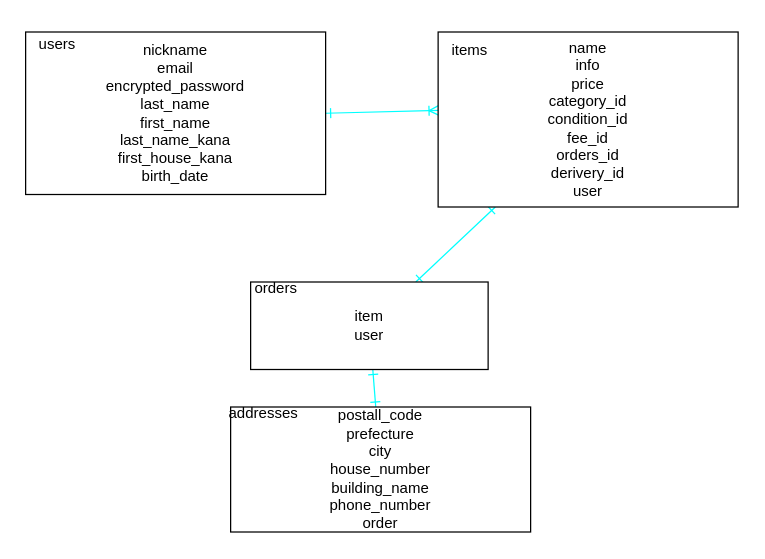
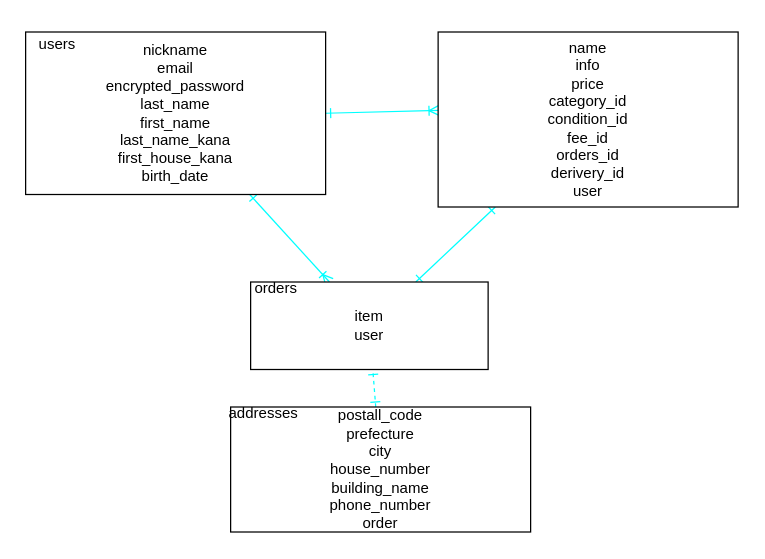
  <mxCell id="0" />
  <mxCell id="1" parent="0" />
+ <mxCell id="2" value="" style="edgeStyle=none;html=1;startArrow=ERone;startFill=0;endArrow=ERoneToMany;endFill=0;strokeColor=#00FFFF;" edge="1" parent="1" source="4" target="9"><mxGeometry relative="1" as="geometry" /></mxCell>
  <mxCell id="3" style="edgeStyle=none;html=1;exitX=1;exitY=0.5;exitDx=0;exitDy=0;entryX=0.003;entryY=0.448;entryDx=0;entryDy=0;entryPerimeter=0;startArrow=ERone;startFill=0;endArrow=ERoneToMany;endFill=0;fillColor=#f5f5f5;strokeColor=#00FFFF;" edge="1" parent="1" source="4" target="6"><mxGeometry relative="1" as="geometry" /></mxCell>
  <mxCell id="4" value="nickname&lt;br&gt;email&lt;br&gt;encrypted_password&lt;br&gt;last_name&lt;br&gt;first_name&lt;br&gt;last_name_kana&lt;br&gt;first_house_kana&lt;br&gt;birth_date" style="rounded=0;whiteSpace=wrap;html=1;" vertex="1" parent="1"><mxGeometry x="20" y="25" width="240" height="130" as="geometry" /></mxCell>
  <mxCell id="5" style="edgeStyle=none;html=1;startArrow=ERone;startFill=0;endArrow=ERone;endFill=0;strokeColor=#00FFFF;" edge="1" parent="1" source="6" target="9"><mxGeometry relative="1" as="geometry" /></mxCell>
  <mxCell id="6" value="name&lt;br&gt;info&lt;br&gt;price&lt;br&gt;category_id&lt;br&gt;condition_id&lt;br&gt;fee_id&lt;br&gt;orders_id&lt;br&gt;derivery_id&lt;br&gt;user" style="rounded=0;whiteSpace=wrap;html=1;" vertex="1" parent="1"><mxGeometry x="350" y="25" width="240" height="140" as="geometry" /></mxCell>
- <mxCell id="7" value="" style="edgeStyle=none;html=1;startArrow=ERone;startFill=0;endArrow=ERone;endFill=0;strokeColor=#00FFFF;" edge="1" parent="1" source="8" target="9"><mxGeometry relative="1" as="geometry" /></mxCell>
+ <mxCell id="7" value="" style="edgeStyle=none;html=1;startArrow=ERone;startFill=0;endArrow=ERone;endFill=0;strokeColor=#00FFFF;dashed=1;" edge="1" parent="1" source="8" target="9"><mxGeometry relative="1" as="geometry" /></mxCell>
  <mxCell id="8" value="postall_code&lt;br&gt;prefecture&lt;br&gt;city&lt;br&gt;house_number&lt;br&gt;building_name&lt;br&gt;phone_number&lt;br&gt;order" style="rounded=0;whiteSpace=wrap;html=1;" vertex="1" parent="1"><mxGeometry x="184" y="325" width="240" height="100" as="geometry" /></mxCell>
  <mxCell id="9" value="item&lt;br&gt;user" style="rounded=0;whiteSpace=wrap;html=1;" vertex="1" parent="1"><mxGeometry x="200" y="225" width="190" height="70" as="geometry" /></mxCell>
  <mxCell id="10" value="users" style="text;html=1;align=center;verticalAlign=middle;resizable=0;points=[];autosize=1;strokeColor=none;fillColor=none;" vertex="1" parent="1"><mxGeometry x="20" y="20" width="50" height="30" as="geometry" /></mxCell>
- <mxCell id="11" value="items" style="text;html=1;align=center;verticalAlign=middle;resizable=0;points=[];autosize=1;strokeColor=none;fillColor=none;" vertex="1" parent="1"><mxGeometry x="350" y="25" width="50" height="30" as="geometry" /></mxCell>
  <mxCell id="12" value="orders" style="text;html=1;align=center;verticalAlign=middle;resizable=0;points=[];autosize=1;strokeColor=none;fillColor=none;" vertex="1" parent="1"><mxGeometry x="190" y="215" width="60" height="30" as="geometry" /></mxCell>
  <mxCell id="13" value="addresses" style="text;html=1;align=center;verticalAlign=middle;resizable=0;points=[];autosize=1;strokeColor=none;fillColor=none;" vertex="1" parent="1"><mxGeometry x="170" y="315" width="80" height="30" as="geometry" /></mxCell>
